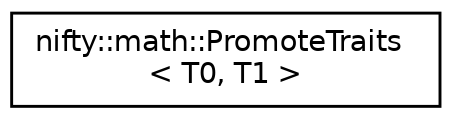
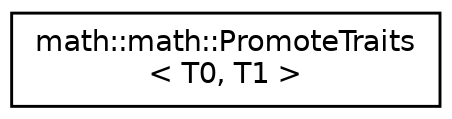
  digraph {
    rankdir=LR
-   n1 [color=black fillcolor=white fontname=Helvetica fontsize=10 height=0.2 label="nifty::math::PromoteTraits\l\< T0, T1 \>" shape=record style=filled width=0.4]
+   n1 [color=black fillcolor=white fontname=Helvetica fontsize=10 height=0.2 label="math::math::PromoteTraits\l\< T0, T1 \>" shape=record style=filled width=0.4]
  }
